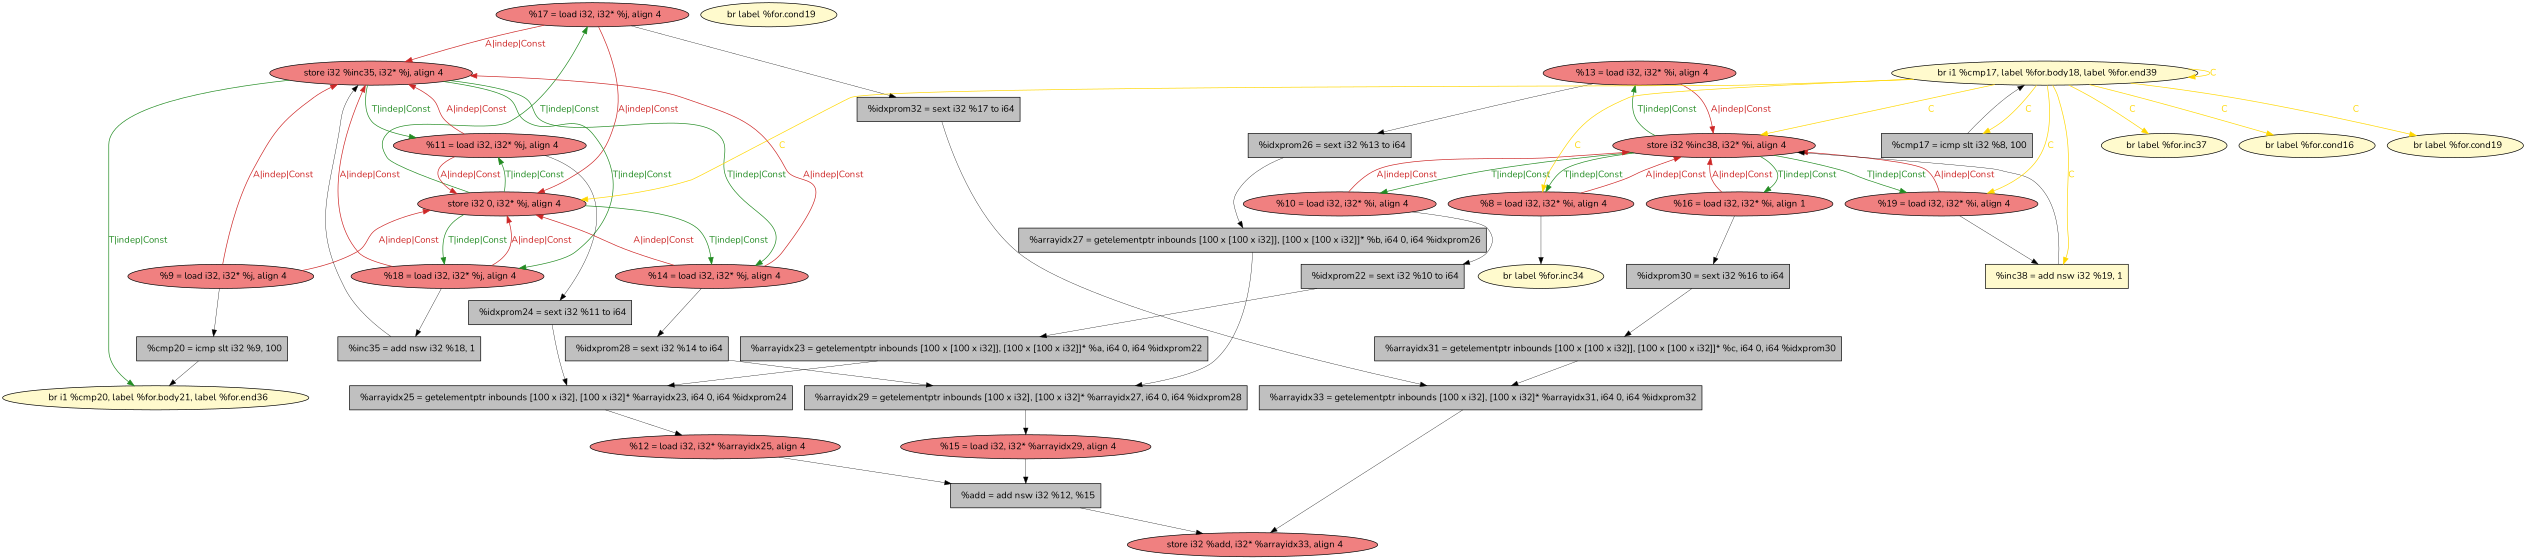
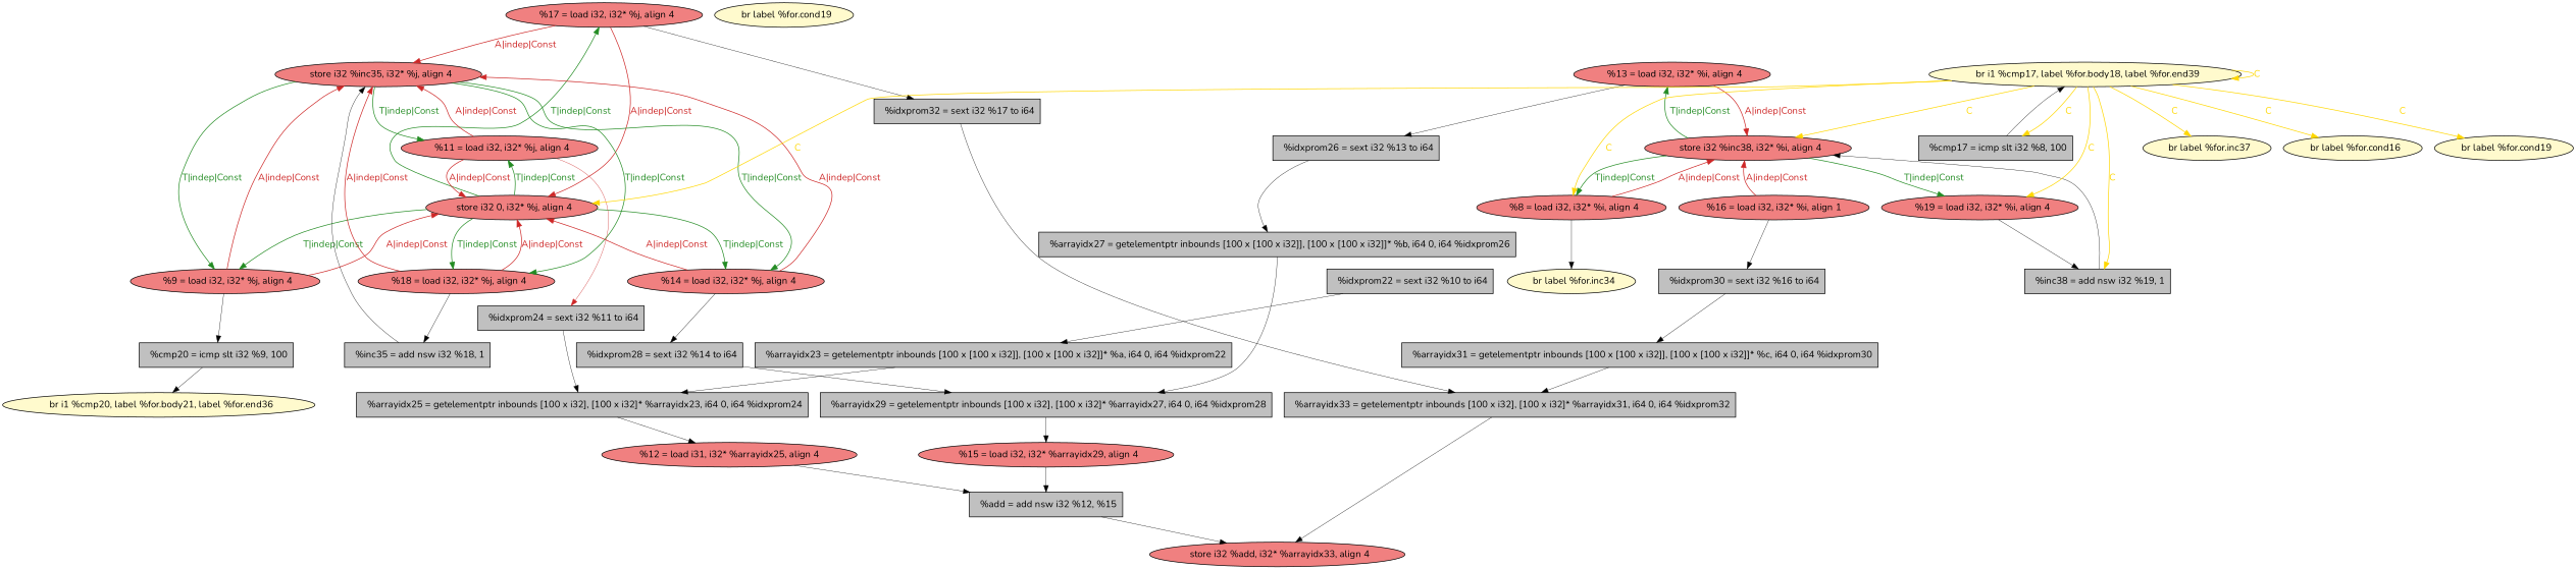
  digraph {
    fontname=Nunito
    node [fillcolor=grey fontname=Nunito shape=ellipse style=filled]
    edge [color=black fontcolor=black fontname=Nunito penwidth=1.0 style=solid]
    n1 [fillcolor=lightcoral label="  %17 = load i32, i32* %j, align 4"]
    n2 [label="  %idxprom32 = sext i32 %17 to i64" shape=rectangle]
    n3 [fillcolor=lightcoral label="  store i32 %inc35, i32* %j, align 4"]
    n4 [fillcolor=lightcoral label="  store i32 0, i32* %j, align 4"]
    n5 [label="  %arrayidx33 = getelementptr inbounds [100 x i32], [100 x i32]* %arrayidx31, i64 0, i64 %idxprom32" shape=rectangle]
    n6 [fillcolor=lightcoral label="  %11 = load i32, i32* %j, align 4"]
    n7 [fillcolor=lightcoral label="  %18 = load i32, i32* %j, align 4"]
    n8 [fillcolor=lightcoral label="  %14 = load i32, i32* %j, align 4"]
    n9 [fillcolor=lightcoral label="  %9 = load i32, i32* %j, align 4"]
    n10 [label="  %idxprom26 = sext i32 %13 to i64" shape=rectangle]
    n11 [label="  %arrayidx27 = getelementptr inbounds [100 x [100 x i32]], [100 x [100 x i32]]* %b, i64 0, i64 %idxprom26" shape=rectangle]
    n12 [label="  %arrayidx29 = getelementptr inbounds [100 x i32], [100 x i32]* %arrayidx27, i64 0, i64 %idxprom28" shape=rectangle]
    n13 [fillcolor=lightcoral label="  %13 = load i32, i32* %i, align 4"]
    n14 [fillcolor=lightcoral label="  store i32 %inc38, i32* %i, align 4"]
    n15 [fillcolor=lightcoral label="%16 = load i32, i32* %i, align 1"]
    n16 [fillcolor=lightcoral label="  %19 = load i32, i32* %i, align 4"]
    n17 [fillcolor=lightcoral label="  %8 = load i32, i32* %i, align 4"]
-   n18 [fillcolor=lightcoral label="  %10 = load i32, i32* %i, align 4"]
-   n19 [fillcolor=lightcoral label="  %12 = load i32, i32* %arrayidx25, align 4"]
+   n19 [fillcolor=lightcoral label="%12 = load i31, i32* %arrayidx25, align 4"]
    n20 [label="  %add = add nsw i32 %12, %15" shape=rectangle]
    n21 [fillcolor=lightcoral label="  store i32 %add, i32* %arrayidx33, align 4"]
    n22 [label="  %idxprom24 = sext i32 %11 to i64" shape=rectangle]
    n23 [label="  %arrayidx25 = getelementptr inbounds [100 x i32], [100 x i32]* %arrayidx23, i64 0, i64 %idxprom24" shape=rectangle]
    n24 [fillcolor=lightcoral label="  %15 = load i32, i32* %arrayidx29, align 4"]
    n25 [fillcolor=lemonchiffon label="  br label %for.inc37"]
    n26 [label="  %idxprom30 = sext i32 %16 to i64" shape=rectangle]
    n27 [label="  %arrayidx31 = getelementptr inbounds [100 x [100 x i32]], [100 x [100 x i32]]* %c, i64 0, i64 %idxprom30" shape=rectangle]
-   n28 [fillcolor=lemonchiffon label="  %inc38 = add nsw i32 %19, 1" shape=rectangle]
+   n28 [label="  %inc38 = add nsw i32 %19, 1" shape=rectangle]
    n29 [label="  %cmp20 = icmp slt i32 %9, 100" shape=rectangle]
    n30 [fillcolor=lemonchiffon label="  br i1 %cmp20, label %for.body21, label %for.end36"]
    n31 [label="  %inc35 = add nsw i32 %18, 1" shape=rectangle]
    n32 [label="  %cmp17 = icmp slt i32 %8, 100" shape=rectangle]
    n33 [fillcolor=lemonchiffon label="  br i1 %cmp17, label %for.body18, label %for.end39"]
    n34 [fillcolor=lemonchiffon label="  br label %for.cond16"]
    n35 [fillcolor=lemonchiffon label="  br label %for.cond19"]
    n36 [label="  %idxprom28 = sext i32 %14 to i64" shape=rectangle]
    n37 [fillcolor=lemonchiffon label="  br label %for.cond19"]
    n38 [fillcolor=lemonchiffon label="  br label %for.inc34"]
    n39 [label="  %idxprom22 = sext i32 %10 to i64" shape=rectangle]
    n40 [label="  %arrayidx23 = getelementptr inbounds [100 x [100 x i32]], [100 x [100 x i32]]* %a, i64 0, i64 %idxprom22" shape=rectangle]
    n1 -> n2 [penwidth=0.5]
    n1 -> n3 [color=firebrick3 fontcolor=firebrick3 label="A|indep|Const"]
    n1 -> n4 [color=firebrick3 fontcolor=firebrick3 label="A|indep|Const"]
    n2 -> n5 [penwidth=0.5]
    n3 -> n6 [color=forestgreen fontcolor=forestgreen label="T|indep|Const"]
    n3 -> n7 [color=forestgreen fontcolor=forestgreen label="T|indep|Const"]
    n3 -> n8 [color=forestgreen fontcolor=forestgreen label="T|indep|Const"]
-   n3 -> n30 [color=forestgreen fontcolor=forestgreen label="T|indep|Const"]
+   n3 -> n9 [color=forestgreen fontcolor=forestgreen label="T|indep|Const"]
    n4 -> n1 [color=forestgreen fontcolor=forestgreen label="T|indep|Const"]
    n4 -> n6 [color=forestgreen fontcolor=forestgreen label="T|indep|Const"]
    n4 -> n7 [color=forestgreen fontcolor=forestgreen label="T|indep|Const"]
    n4 -> n8 [color=forestgreen fontcolor=forestgreen label="T|indep|Const"]
+   n4 -> n9 [color=forestgreen fontcolor=forestgreen label="T|indep|Const"]
    n5 -> n21 [penwidth=0.5]
    n6 -> n3 [color=firebrick3 fontcolor=firebrick3 label="A|indep|Const"]
    n6 -> n4 [color=firebrick3 fontcolor=firebrick3 label="A|indep|Const"]
-   n6 -> n22 [penwidth=0.5]
+   n6 -> n22 [color=firebrick3 penwidth=0.5]
    n7 -> n3 [color=firebrick3 fontcolor=firebrick3 label="A|indep|Const"]
    n7 -> n4 [color=firebrick3 fontcolor=firebrick3 label="A|indep|Const"]
    n7 -> n31 [penwidth=0.5]
    n8 -> n3 [color=firebrick3 fontcolor=firebrick3 label="A|indep|Const"]
    n8 -> n4 [color=firebrick3 fontcolor=firebrick3 label="A|indep|Const"]
    n8 -> n36 [penwidth=0.5]
    n9 -> n3 [color=firebrick3 fontcolor=firebrick3 label="A|indep|Const"]
    n9 -> n4 [color=firebrick3 fontcolor=firebrick3 label="A|indep|Const"]
    n9 -> n29 [penwidth=0.5]
    n10 -> n11 [penwidth=0.5]
    n11 -> n12 [penwidth=0.5]
    n12 -> n24 [penwidth=0.5]
    n13 -> n10 [penwidth=0.5]
    n13 -> n14 [color=firebrick3 fontcolor=firebrick3 label="A|indep|Const"]
    n14 -> n13 [color=forestgreen fontcolor=forestgreen label="T|indep|Const"]
-   n14 -> n15 [color=forestgreen fontcolor=forestgreen label="T|indep|Const"]
    n14 -> n16 [color=forestgreen fontcolor=forestgreen label="T|indep|Const"]
    n14 -> n17 [color=forestgreen fontcolor=forestgreen label="T|indep|Const"]
-   n14 -> n18 [color=forestgreen fontcolor=forestgreen label="T|indep|Const"]
    n15 -> n14 [color=firebrick3 fontcolor=firebrick3 label="A|indep|Const"]
    n15 -> n26 [penwidth=0.5]
-   n16 -> n14 [color=firebrick3 fontcolor=firebrick3 label="A|indep|Const"]
    n16 -> n28 [penwidth=0.5]
    n17 -> n14 [color=firebrick3 fontcolor=firebrick3 label="A|indep|Const"]
    n17 -> n38 [penwidth=0.5]
-   n18 -> n14 [color=firebrick3 fontcolor=firebrick3 label="A|indep|Const"]
-   n18 -> n39 [penwidth=0.5]
    n19 -> n20 [penwidth=0.5]
    n20 -> n21 [penwidth=0.5]
    n22 -> n23 [penwidth=0.5]
    n23 -> n19 [penwidth=0.5]
    n24 -> n20 [penwidth=0.5]
    n26 -> n27 [penwidth=0.5]
    n27 -> n5 [penwidth=0.5]
    n28 -> n14 [penwidth=0.5]
    n29 -> n30 [penwidth=0.5]
    n31 -> n3 [penwidth=0.5]
    n32 -> n33 [penwidth=0.5]
    n33 -> n4 [color=gold fontcolor=gold label=C]
    n33 -> n14 [color=gold fontcolor=gold label=C]
    n33 -> n16 [color=gold fontcolor=gold label=C]
    n33 -> n17 [color=gold fontcolor=gold label=C]
    n33 -> n25 [color=gold fontcolor=gold label=C]
    n33 -> n28 [color=gold fontcolor=gold label=C]
    n33 -> n32 [color=gold fontcolor=gold label=C]
    n33 -> n33 [color=gold fontcolor=gold label=C]
    n33 -> n34 [color=gold fontcolor=gold label=C]
    n33 -> n35 [color=gold fontcolor=gold label=C]
    n36 -> n12 [penwidth=0.5]
    n39 -> n40 [penwidth=0.5]
    n40 -> n23 [penwidth=0.5]
  }
